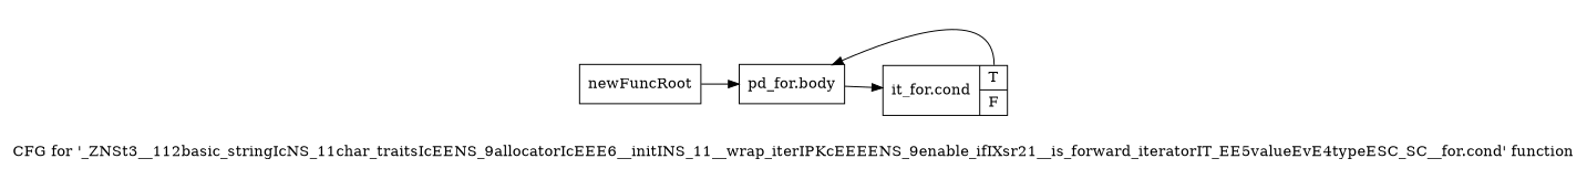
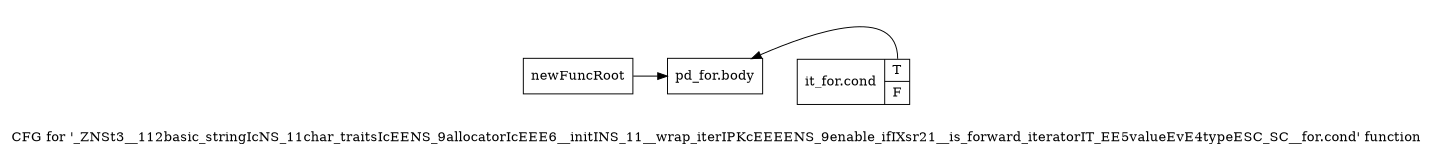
  digraph {
    label="CFG for '_ZNSt3__112basic_stringIcNS_11char_traitsIcEENS_9allocatorIcEEE6__initINS_11__wrap_iterIPKcEEEENS_9enable_ifIXsr21__is_forward_iteratorIT_EE5valueEvE4typeESC_SC__for.cond' function"
    rankdir=LR
    node [shape=record]
    n1 [label="{newFuncRoot}"]
    n2 [label="{pd_for.body}"]
    n3 [label="{it_for.cond|{<s0>T|<s1>F}}"]
    n1 -> n2
-   n2 -> n3
    n3 -> n2 [tailport=s0]
  }
